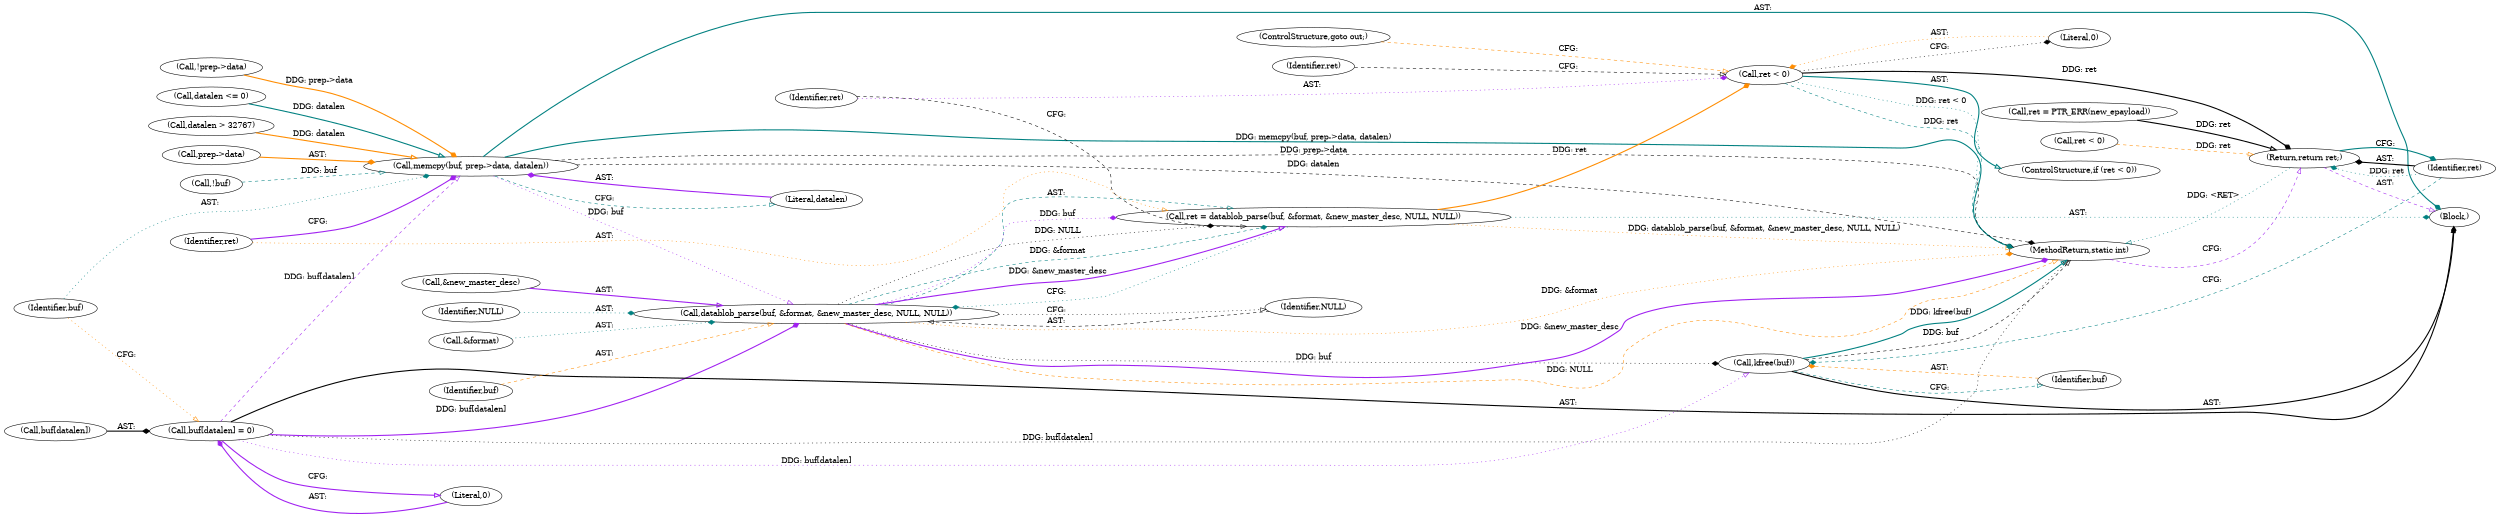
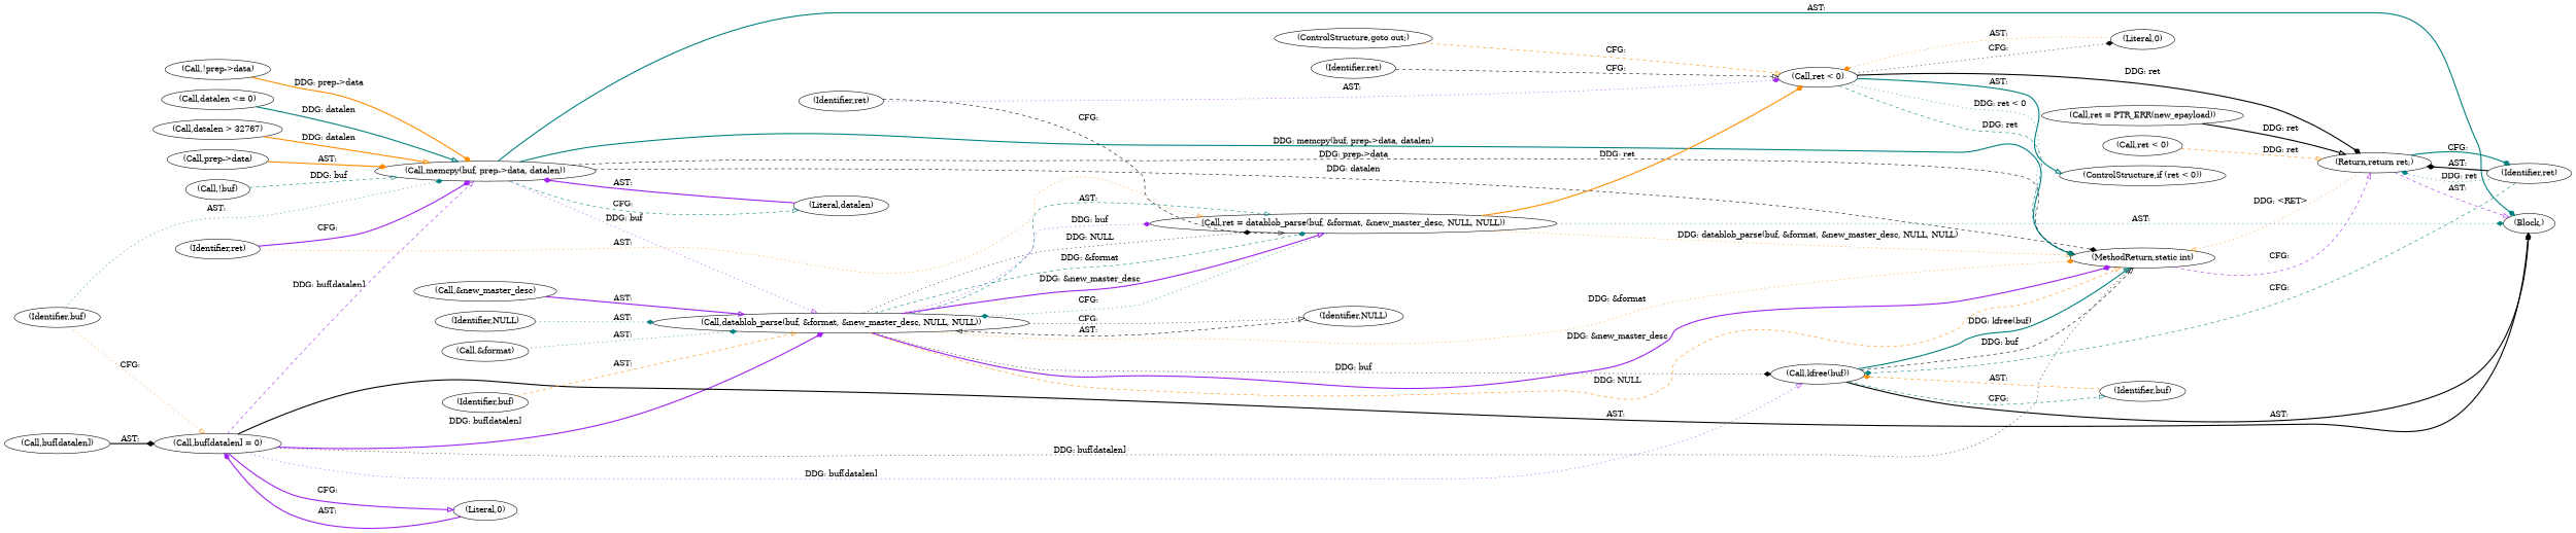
  digraph {
    rankdir=LR
    edge [arrowhead=onormal color=teal style=bold]
    n1 [label="(Call,buf[datalen] = 0)"]
    n2 [label="(Call,memcpy(buf, prep->data, datalen))"]
    n3 [label="(Call,datablob_parse(buf, &format, &new_master_desc, NULL, NULL))"]
    n4 [label="(Call,kfree(buf))"]
    n5 [label="(Block,)"]
    n6 [label="(Literal,0)"]
    n7 [label="(MethodReturn,static int)"]
    n8 [label="(Literal,datalen)"]
    n9 [label="(Call,ret = datablob_parse(buf, &format, &new_master_desc, NULL, NULL))"]
    n10 [label="(Identifier,NULL)"]
    n11 [label="(Identifier,buf)"]
    n12 [label="(Return,return ret;)"]
    n13 [label="(Call,ret < 0)"]
    n14 [label="(ControlStructure,if (ret < 0))"]
    n15 [label="(Literal,0)"]
    n16 [label="(Identifier,ret)"]
    n17 [label="(Call,!prep->data)"]
    n18 [label="(Call,buf[datalen])"]
    n19 [label="(Call,datalen <= 0)"]
    n20 [label="(ControlStructure,goto out;)"]
    n21 [label="(Call,ret = PTR_ERR(new_epayload))"]
    n22 [label="(Identifier,ret)"]
    n23 [label="(Identifier,buf)"]
    n24 [label="(Call,&new_master_desc)"]
    n25 [label="(Call,datalen > 32767)"]
    n26 [label="(Identifier,ret)"]
    n27 [label="(Identifier,ret)"]
    n28 [label="(Call,prep->data)"]
    n29 [label="(Call,!buf)"]
    n30 [label="(Identifier,NULL)"]
    n31 [label="(Identifier,buf)"]
    n32 [label="(Call,&format)"]
    n33 [label="(Call,ret < 0)"]
    n1 -> n2 [color=purple label="DDG: buf[datalen]" style=dashed]
    n1 -> n3 [arrowhead=diamond color=purple label="DDG: buf[datalen]"]
    n1 -> n4 [color=purple label="DDG: buf[datalen]" style=dotted]
    n1 -> n5 [color=black label="AST: "]
    n1 -> n6 [color=purple label="CFG: "]
    n1 -> n7 [color=black label="DDG: buf[datalen]" style=dotted]
    n2 -> n3 [color=purple label="DDG: buf" style=dotted]
    n2 -> n5 [arrowhead=diamond label="AST: "]
    n2 -> n7 [arrowhead=diamond label="DDG: memcpy(buf, prep->data, datalen)"]
    n2 -> n7 [color=black label="DDG: prep->data" style=dashed]
    n2 -> n7 [arrowhead=diamond color=black label="DDG: datalen" style=dashed]
    n2 -> n8 [label="CFG: " style=dashed]
    n3 -> n4 [arrowhead=diamond color=black label="DDG: buf" style=dotted]
    n3 -> n7 [arrowhead=diamond color=darkorange label="DDG: &format" style=dotted]
    n3 -> n7 [arrowhead=diamond color=purple label="DDG: &new_master_desc"]
    n3 -> n7 [color=darkorange label="DDG: NULL" style=dashed]
    n3 -> n9 [label="AST: " style=dashed]
    n3 -> n9 [arrowhead=diamond color=purple label="DDG: buf" style=dotted]
    n3 -> n9 [arrowhead=diamond color=black label="DDG: NULL" style=dotted]
    n3 -> n9 [arrowhead=diamond label="DDG: &format" style=dashed]
    n3 -> n9 [color=purple label="DDG: &new_master_desc"]
    n3 -> n10 [color=black label="CFG: " style=dotted]
    n4 -> n5 [arrowhead=diamond color=black label="AST: "]
    n4 -> n7 [color=black label="DDG: buf" style=dashed]
    n4 -> n7 [label="DDG: kfree(buf)"]
    n4 -> n11 [label="CFG: " style=dashed]
    n6 -> n1 [arrowhead=diamond color=purple label="AST: "]
    n7 -> n12 [color=purple label="CFG: " style=dashed]
    n8 -> n2 [arrowhead=diamond color=purple label="AST: "]
    n9 -> n3 [arrowhead=diamond label="CFG: " style=dotted]
    n9 -> n5 [arrowhead=diamond label="AST: " style=dotted]
    n9 -> n7 [color=darkorange label="DDG: datablob_parse(buf, &format, &new_master_desc, NULL, NULL)" style=dotted]
    n9 -> n13 [arrowhead=diamond color=darkorange label="DDG: ret"]
    n10 -> n3 [color=black label="AST: " style=dashed]
    n11 -> n4 [arrowhead=diamond color=darkorange label="AST: " style=dashed]
    n12 -> n5 [color=purple label="AST: " style=dashed]
-   n12 -> n7 [label="DDG: <RET>" style=dotted]
+   n12 -> n7 [color=darkorange label="DDG: <RET>" style=dotted]
    n12 -> n16 [arrowhead=diamond label="CFG: "]
    n13 -> n7 [label="DDG: ret < 0" style=dotted]
    n13 -> n7 [arrowhead=diamond label="DDG: ret" style=dashed]
    n13 -> n12 [arrowhead=diamond color=black label="DDG: ret"]
    n13 -> n14 [label="AST: "]
    n13 -> n15 [arrowhead=diamond color=black label="CFG: " style=dotted]
    n15 -> n13 [arrowhead=diamond color=darkorange label="AST: " style=dotted]
    n16 -> n4 [arrowhead=diamond label="CFG: " style=dashed]
    n16 -> n12 [arrowhead=diamond color=black label="AST: "]
    n16 -> n12 [arrowhead=diamond label="DDG: ret" style=dotted]
    n17 -> n2 [arrowhead=diamond color=darkorange label="DDG: prep->data"]
    n18 -> n1 [arrowhead=diamond color=black label="AST: "]
    n19 -> n2 [label="DDG: datalen"]
    n20 -> n13 [color=darkorange label="CFG: " style=dashed]
    n21 -> n12 [color=black label="DDG: ret"]
    n22 -> n9 [color=black label="CFG: " style=dashed]
    n22 -> n13 [arrowhead=diamond color=purple label="AST: " style=dotted]
    n23 -> n3 [color=darkorange label="AST: " style=dashed]
    n24 -> n3 [color=purple label="AST: "]
    n25 -> n2 [color=darkorange label="DDG: datalen"]
    n26 -> n2 [arrowhead=diamond color=purple label="CFG: "]
    n26 -> n9 [color=darkorange label="AST: " style=dotted]
    n27 -> n13 [color=black label="CFG: " style=dashed]
    n28 -> n2 [arrowhead=diamond color=darkorange label="AST: "]
    n29 -> n2 [label="DDG: buf" style=dashed]
    n30 -> n3 [arrowhead=diamond label="AST: " style=dotted]
    n31 -> n1 [color=darkorange label="CFG: " style=dotted]
    n31 -> n2 [arrowhead=diamond label="AST: " style=dotted]
    n32 -> n3 [arrowhead=diamond label="AST: " style=dotted]
    n33 -> n12 [color=darkorange label="DDG: ret" style=dashed]
  }
